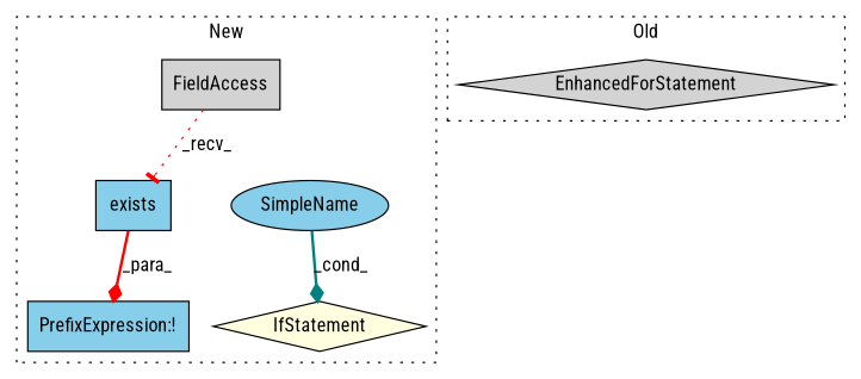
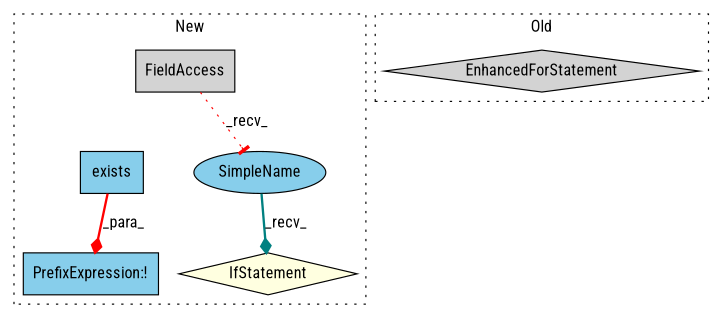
  digraph {
    fontname="Roboto Condensed"
    node [fillcolor=skyblue fontname="Roboto Condensed" shape=box style=filled]
    edge [arrowhead=diamond color=red fontname="Roboto Condensed" style=bold]
    n1 [a=32 l="7,1" label=exists s="14570,14609"]
    n2 [a=25 fillcolor=lightyellow l="4,2" label=IfStatement s="14557,14610" shape=diamond]
    n3 [a=22 fillcolor=lightgrey l=7 label=FieldAccess s=14562]
    n4 [a=38 l=1 label="PrefixExpression:!" s=14561]
    n5 [a=42 label=SimpleName shape=ellipse]
    n6 [a=70 fillcolor=lightgrey l="61,2" label=EnhancedForStatement s="14876,14959" shape=diamond]
    subgraph cluster_1 {
      label=New
      style=dotted
      n1
      n2
      n3
      n4
      n5
    }
    subgraph cluster_2 {
      label=Old
      style=dotted
      n6
    }
    n1 -> n4 [label=_para_]
-   n3 -> n1 [arrowhead=tee label=_recv_ style=dotted]
-   n5 -> n2 [color=teal label=_cond_]
+   n3 -> n5 [arrowhead=tee label=_recv_ style=dotted]
+   n5 -> n2 [color=teal label=_recv_]
  }
